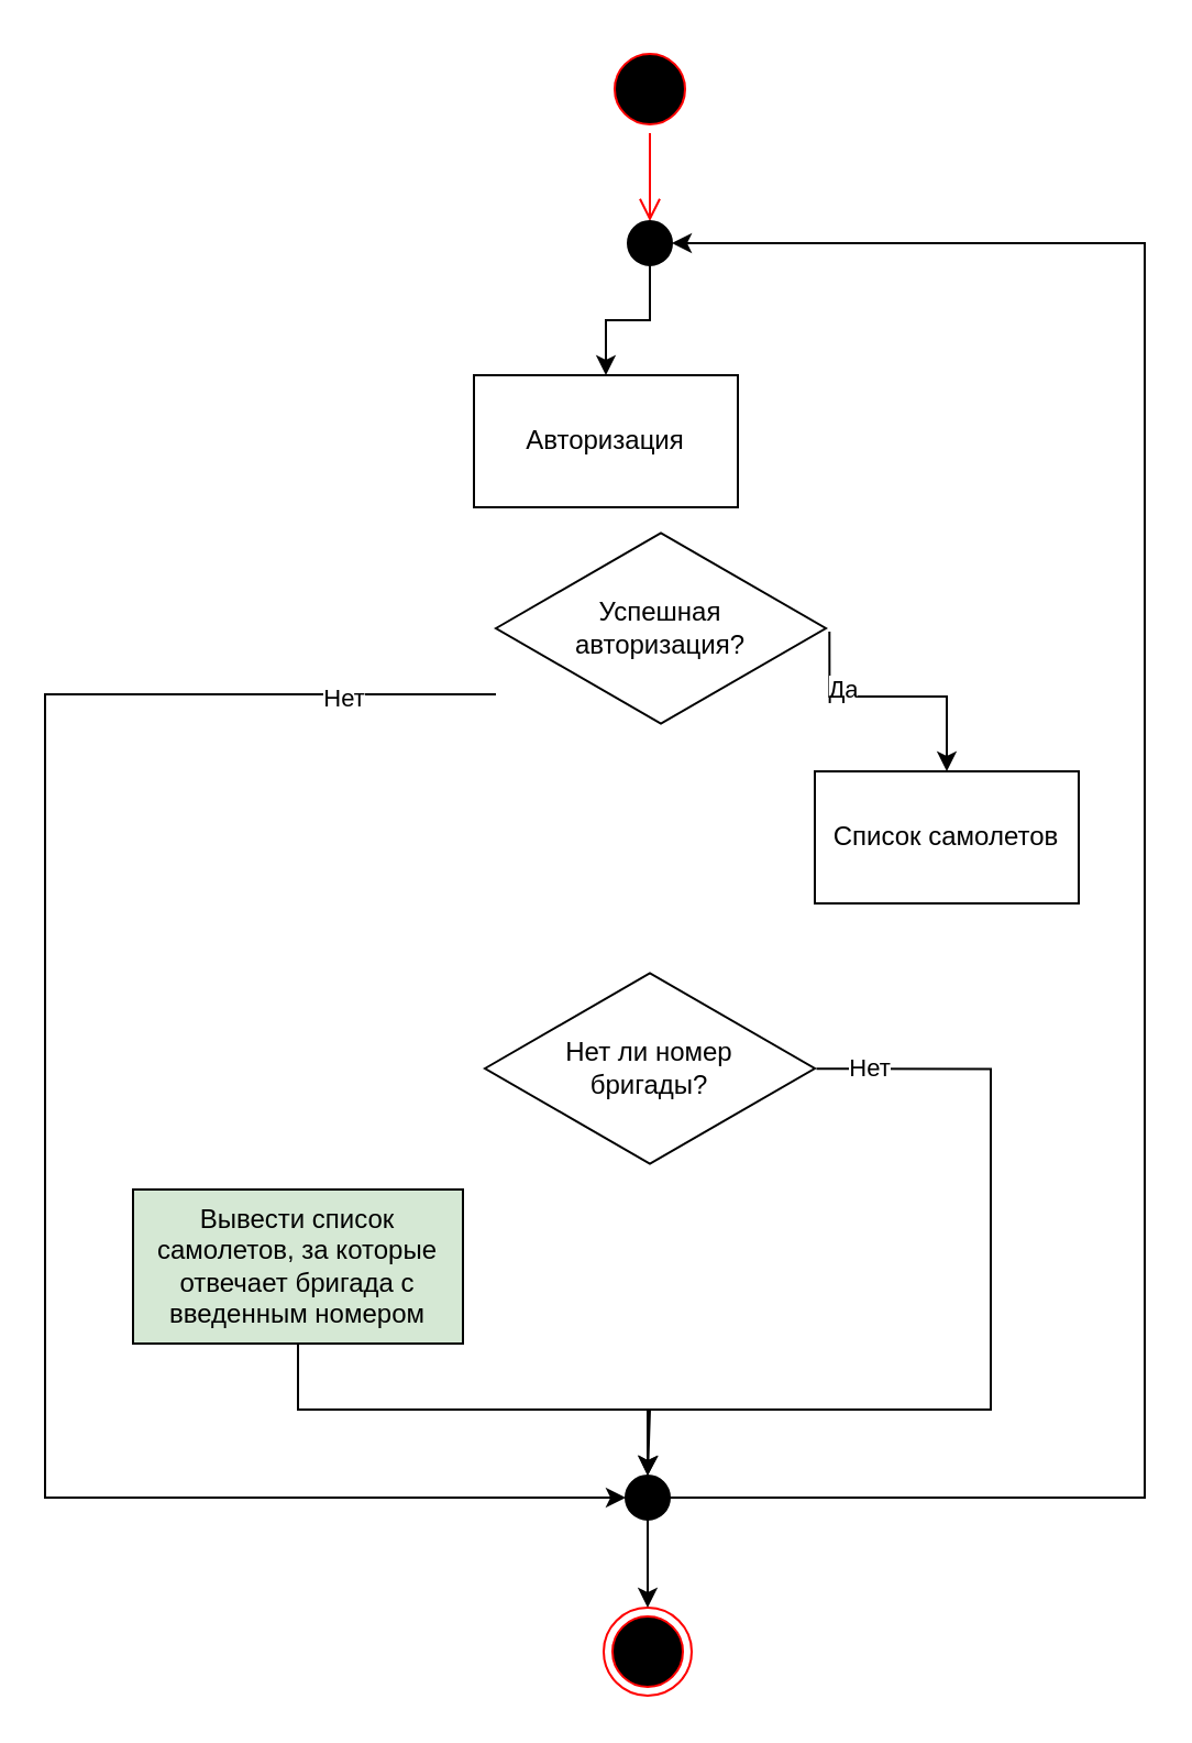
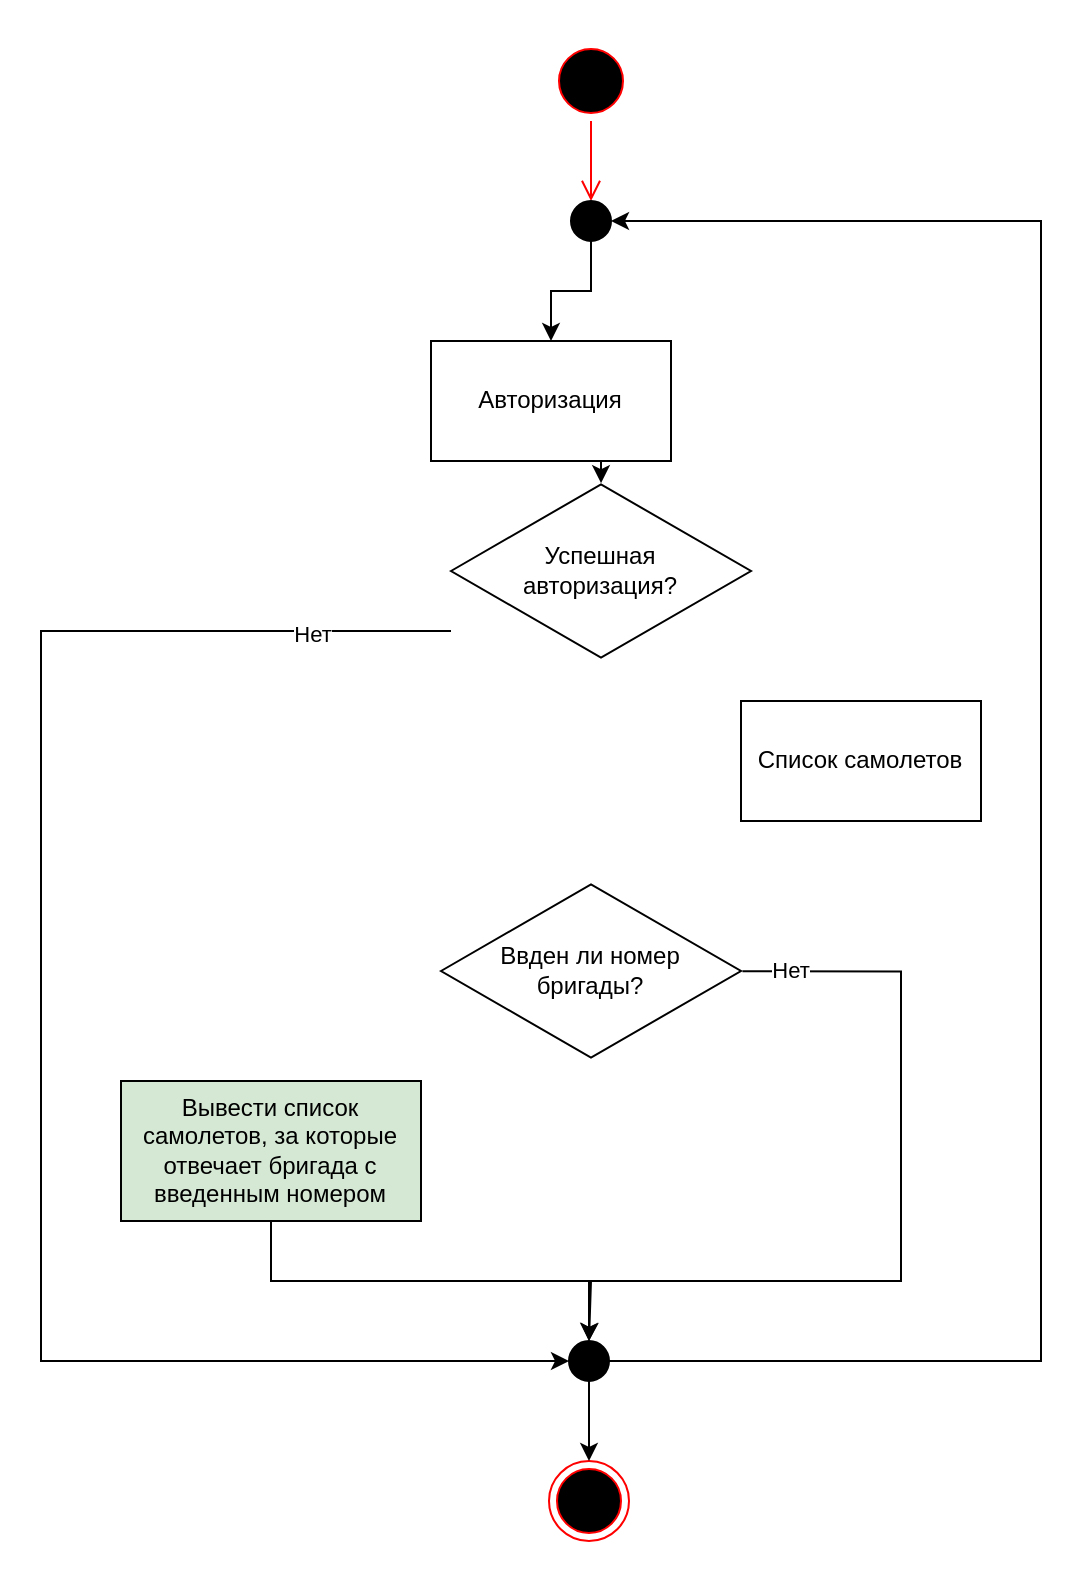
  <mxCell id="0" />
  <mxCell id="1" parent="0" />
  <mxCell id="2" value="" style="ellipse;html=1;shape=startState;fillColor=#000000;strokeColor=#ff0000;" parent="1" vertex="1"><mxGeometry x="275" y="20" width="40" height="40" as="geometry" /></mxCell>
  <mxCell id="3" value="" style="edgeStyle=orthogonalEdgeStyle;html=1;verticalAlign=bottom;endArrow=open;endSize=8;strokeColor=#ff0000;rounded=0;entryX=0.5;entryY=0;entryDx=0;entryDy=0;" parent="1" source="2" target="18" edge="1"><mxGeometry relative="1" as="geometry"><mxPoint x="350" y="50" as="targetPoint" /></mxGeometry></mxCell>
  <mxCell id="4" value="Список самолетов" style="rounded=0;whiteSpace=wrap;html=1;" parent="1" vertex="1"><mxGeometry x="370" y="350" width="120" height="60" as="geometry" /></mxCell>
  <mxCell id="5" style="edgeStyle=orthogonalEdgeStyle;rounded=0;orthogonalLoop=1;jettySize=auto;html=1;entryX=0.5;entryY=0;entryDx=0;entryDy=0;exitX=1.005;exitY=0.502;exitDx=0;exitDy=0;exitPerimeter=0;" parent="1" source="7" target="22" edge="1"><mxGeometry relative="1" as="geometry"><Array as="points"><mxPoint x="450" y="485" /><mxPoint x="450" y="640" /><mxPoint x="295" y="640" /></Array></mxGeometry></mxCell>
  <mxCell id="6" value="Нет" style="edgeLabel;html=1;align=center;verticalAlign=middle;resizable=0;points=[];" parent="5" vertex="1" connectable="0"><mxGeometry x="-0.884" y="1" relative="1" as="geometry"><mxPoint as="offset" /></mxGeometry></mxCell>
- <mxCell id="7" value="Нет ли номер&lt;br&gt;бригады?" style="html=1;whiteSpace=wrap;aspect=fixed;shape=isoRectangle;" parent="1" vertex="1"><mxGeometry x="220" y="440" width="150" height="90" as="geometry" /></mxCell>
+ <mxCell id="7" value="Ввден ли номер&lt;br&gt;бригады?" style="html=1;whiteSpace=wrap;aspect=fixed;shape=isoRectangle;" parent="1" vertex="1"><mxGeometry x="220" y="440" width="150" height="90" as="geometry" /></mxCell>
  <mxCell id="8" style="edgeStyle=orthogonalEdgeStyle;rounded=0;orthogonalLoop=1;jettySize=auto;html=1;exitX=0.5;exitY=1;exitDx=0;exitDy=0;entryX=0.5;entryY=0;entryDx=0;entryDy=0;" parent="1" source="9" target="22" edge="1"><mxGeometry relative="1" as="geometry"><mxPoint x="135" y="770" as="targetPoint" /></mxGeometry></mxCell>
  <mxCell id="9" value="Вывести список&lt;br&gt;самолетов, за которые отвечает бригада с введенным номером" style="rounded=0;whiteSpace=wrap;html=1;fillColor=#d5e8d4;" parent="1" vertex="1"><mxGeometry x="60" y="540" width="150" height="70" as="geometry" /></mxCell>
  <mxCell id="10" value="" style="ellipse;html=1;shape=endState;fillColor=#000000;strokeColor=#ff0000;" parent="1" vertex="1"><mxGeometry x="274" y="730" width="40" height="40" as="geometry" /></mxCell>
  <mxCell id="11" value="Авторизация" style="rounded=0;whiteSpace=wrap;html=1;" parent="1" vertex="1"><mxGeometry x="215" y="170" width="120" height="60" as="geometry" /></mxCell>
  <mxCell id="12" style="edgeStyle=orthogonalEdgeStyle;rounded=0;orthogonalLoop=1;jettySize=auto;html=1;entryX=0;entryY=0.5;entryDx=0;entryDy=0;" parent="1" source="16" target="22" edge="1"><mxGeometry relative="1" as="geometry"><Array as="points"><mxPoint x="20" y="315" /><mxPoint x="20" y="680" /></Array><mxPoint x="124.393" y="795.607" as="targetPoint" /></mxGeometry></mxCell>
  <mxCell id="13" value="Нет" style="edgeLabel;html=1;align=center;verticalAlign=middle;resizable=0;points=[];" parent="12" vertex="1" connectable="0"><mxGeometry x="-0.831" y="1" relative="1" as="geometry"><mxPoint as="offset" /></mxGeometry></mxCell>
- <mxCell id="14" style="edgeStyle=orthogonalEdgeStyle;rounded=0;orthogonalLoop=1;jettySize=auto;html=1;entryX=0.5;entryY=0;entryDx=0;entryDy=0;exitX=1.011;exitY=0.516;exitDx=0;exitDy=0;exitPerimeter=0;" parent="1" source="16" target="4" edge="1"><mxGeometry relative="1" as="geometry"><mxPoint x="455" y="350" as="targetPoint" /><Array as="points"><mxPoint x="430" y="316" /></Array></mxGeometry></mxCell>
- <mxCell id="15" value="Да" style="edgeLabel;html=1;align=center;verticalAlign=middle;resizable=0;points=[];" parent="14" vertex="1" connectable="0"><mxGeometry x="-0.397" y="4" relative="1" as="geometry"><mxPoint as="offset" /></mxGeometry></mxCell>
  <mxCell id="16" value="Успешная&lt;br&gt;авторизация?" style="html=1;whiteSpace=wrap;aspect=fixed;shape=isoRectangle;" parent="1" vertex="1"><mxGeometry x="225" y="240" width="150" height="90" as="geometry" /></mxCell>
  <mxCell id="17" style="edgeStyle=orthogonalEdgeStyle;rounded=0;orthogonalLoop=1;jettySize=auto;html=1;exitX=0.5;exitY=1;exitDx=0;exitDy=0;entryX=0.5;entryY=0;entryDx=0;entryDy=0;" parent="1" source="18" target="11" edge="1"><mxGeometry relative="1" as="geometry" /></mxCell>
  <mxCell id="18" value="" style="ellipse;fillColor=strokeColor;html=1;" parent="1" vertex="1"><mxGeometry x="285" y="100" width="20" height="20" as="geometry" /></mxCell>
+ <mxCell id="19" style="edgeStyle=orthogonalEdgeStyle;rounded=0;orthogonalLoop=1;jettySize=auto;html=1;exitX=0.5;exitY=1;exitDx=0;exitDy=0;entryX=0.5;entryY=0.012;entryDx=0;entryDy=0;entryPerimeter=0;" parent="1" source="11" target="16" edge="1"><mxGeometry relative="1" as="geometry" /></mxCell>
  <mxCell id="20" style="edgeStyle=orthogonalEdgeStyle;rounded=0;orthogonalLoop=1;jettySize=auto;html=1;exitX=0.5;exitY=1;exitDx=0;exitDy=0;entryX=0.5;entryY=0;entryDx=0;entryDy=0;" parent="1" source="22" target="10" edge="1"><mxGeometry relative="1" as="geometry" /></mxCell>
  <mxCell id="21" style="edgeStyle=orthogonalEdgeStyle;rounded=0;orthogonalLoop=1;jettySize=auto;html=1;exitX=1;exitY=0.5;exitDx=0;exitDy=0;entryX=1;entryY=0.5;entryDx=0;entryDy=0;" parent="1" source="22" target="18" edge="1"><mxGeometry relative="1" as="geometry"><Array as="points"><mxPoint x="520" y="680" /><mxPoint x="520" y="110" /></Array></mxGeometry></mxCell>
  <mxCell id="22" value="" style="ellipse;fillColor=strokeColor;html=1;" parent="1" vertex="1"><mxGeometry x="284" y="670" width="20" height="20" as="geometry" /></mxCell>
